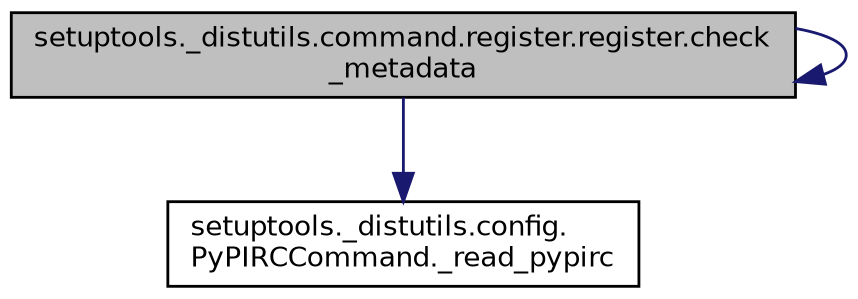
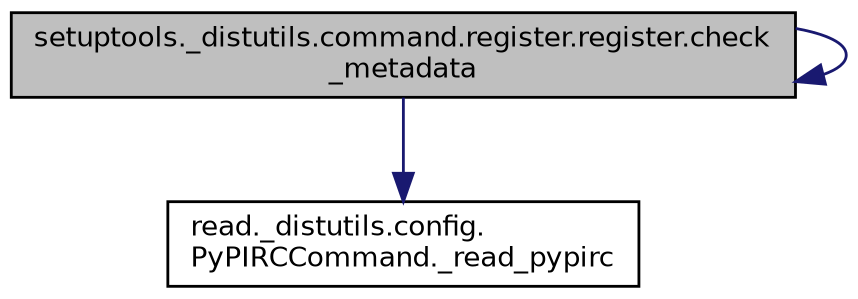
  digraph {
    rankdir=TB
    node [color=black fontname=Helvetica fontsize=10 shape=record style=filled]
    edge [color=midnightblue fontname=Helvetica fontsize=10 labelfontname=Helvetica labelfontsize=10 style=solid]
    n1 [fillcolor=grey75 fontcolor=black height=0.2 label="setuptools._distutils.command.register.register.check\l_metadata" width=0.4]
-   n2 [fillcolor=white height=0.2 label="setuptools._distutils.config.\lPyPIRCCommand._read_pypirc" width=0.4]
+   n2 [fillcolor=white height=0.2 label="read._distutils.config.\lPyPIRCCommand._read_pypirc" width=0.4]
    n1 -> n1
    n1 -> n2
  }
